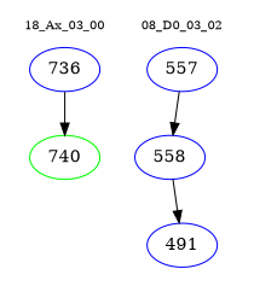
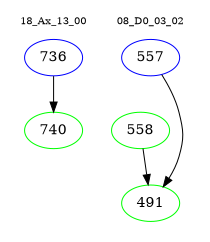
  digraph {
    node [color=blue]
    edge [color=black]
    n1 [label=736]
    n2 [color=green label=740]
    n3 [label=557]
-   n4 [label=558]
-   n5 [label=491]
+   n4 [color=green label=558]
+   n5 [color=green label=491]
    subgraph cluster_1 {
      color=white
      fontsize=10
-     label="18_Ax_03_00"
+     label="18_Ax_13_00"
      n1
      n2
    }
    subgraph cluster_2 {
      color=white
      fontsize=10
      label="08_D0_03_02"
      n3
      n4
      n5
    }
    n1 -> n2
-   n3 -> n4
+   n3 -> n5
    n4 -> n5
  }
